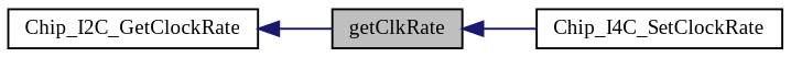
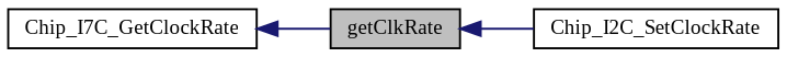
  digraph {
    fontname="Liberation Serif"
    rankdir=LR
    node [color=black fillcolor=white fontname="Liberation Serif" fontsize=10 shape=record style=filled]
    edge [color=midnightblue dir=back fontname="Liberation Serif" fontsize=10 labelfontname=FreeSans labelfontsize=10 style=solid]
    n1 [fillcolor=grey75 fontcolor=black height=0.2 label=getClkRate width=0.4]
-   n2 [height=0.2 label=Chip_I4C_SetClockRate width=0.4]
-   n3 [height=0.2 label=Chip_I2C_GetClockRate width=0.4]
+   n2 [height=0.2 label=Chip_I2C_SetClockRate width=0.4]
+   n3 [height=0.2 label=Chip_I7C_GetClockRate width=0.4]
    n1 -> n2
    n3 -> n1
  }
